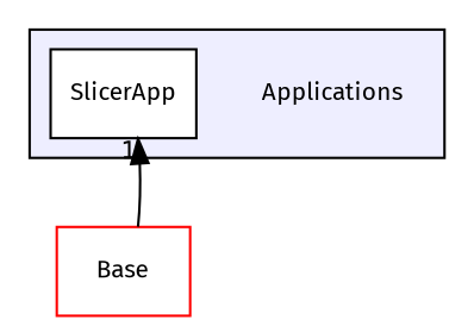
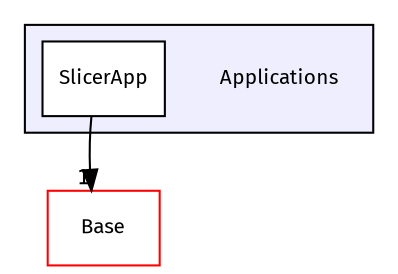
  digraph {
    compound=true
    fontname="Fira Sans"
    node [fontname="Fira Sans" fontsize=10 shape=box]
    n1 [label=Applications shape=plaintext]
    n2 [color=black fillcolor=white label=SlicerApp style=filled]
    n3 [color=red label=Base]
    subgraph cluster_1 {
      bgcolor="#eeeeff"
      pencolor=black
      n1
      n2
    }
-   n3 -> n2 [headlabel=1 labeldistance=1.5 labelfontname=Helvetica labelfontsize=10 fontname="Fira Sans"]
+   n2 -> n3 [headlabel=1 labeldistance=1.5 labelfontname=Helvetica labelfontsize=10 fontname="Fira Sans"]
  }
